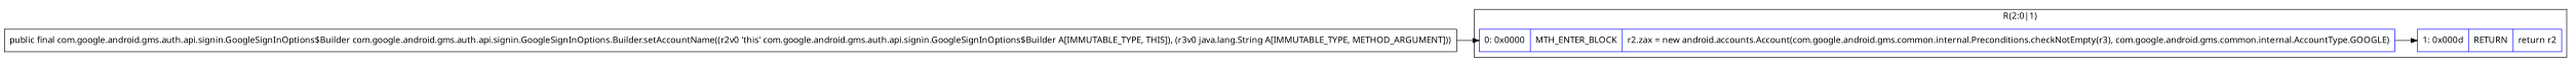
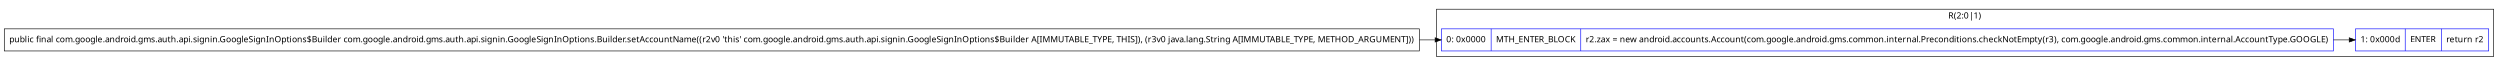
  digraph {
    rankdir=LR
    fontname="Noto Sans"
    node [color=blue shape=record fontname="Noto Sans"]
    edge [fontname="Noto Sans"]
    n1 [label="{0\:\ 0x0000|MTH_ENTER_BLOCK\l|r2.zax = new android.accounts.Account(com.google.android.gms.common.internal.Preconditions.checkNotEmpty(r3), com.google.android.gms.common.internal.AccountType.GOOGLE)\l}"]
-   n2 [label="{1\:\ 0x000d|RETURN\l|return r2\l}"]
+   n2 [label="{1\:\ 0x000d|ENTER\l|return r2\l}"]
    n3 [label="{public final com.google.android.gms.auth.api.signin.GoogleSignInOptions$Builder com.google.android.gms.auth.api.signin.GoogleSignInOptions.Builder.setAccountName((r2v0 'this' com.google.android.gms.auth.api.signin.GoogleSignInOptions$Builder A[IMMUTABLE_TYPE, THIS]), (r3v0 java.lang.String A[IMMUTABLE_TYPE, METHOD_ARGUMENT])) }" color=""]
    subgraph cluster_1 {
      label="R(2:0|1)"
      n1
      n2
    }
    n1 -> n2
    n3 -> n1
  }
